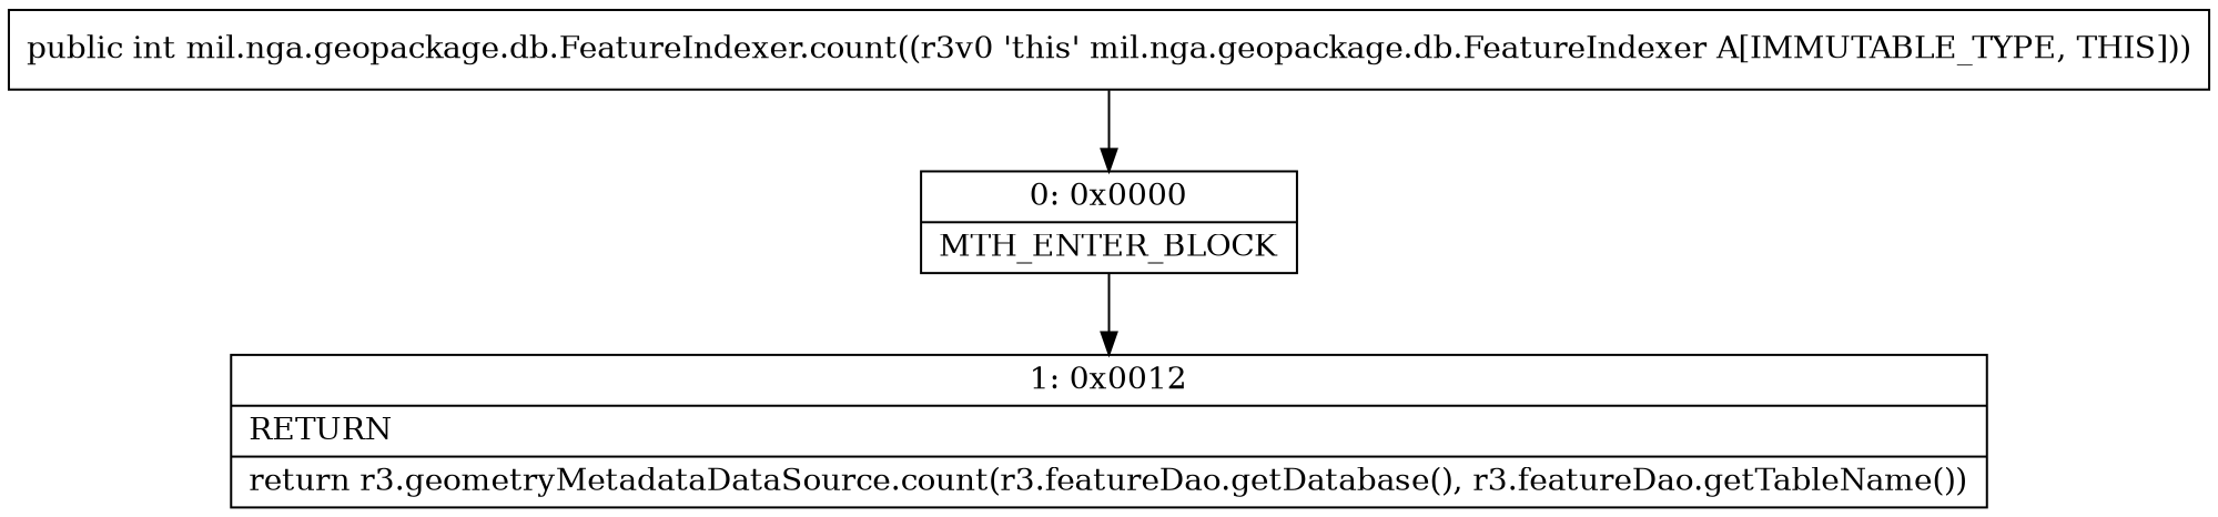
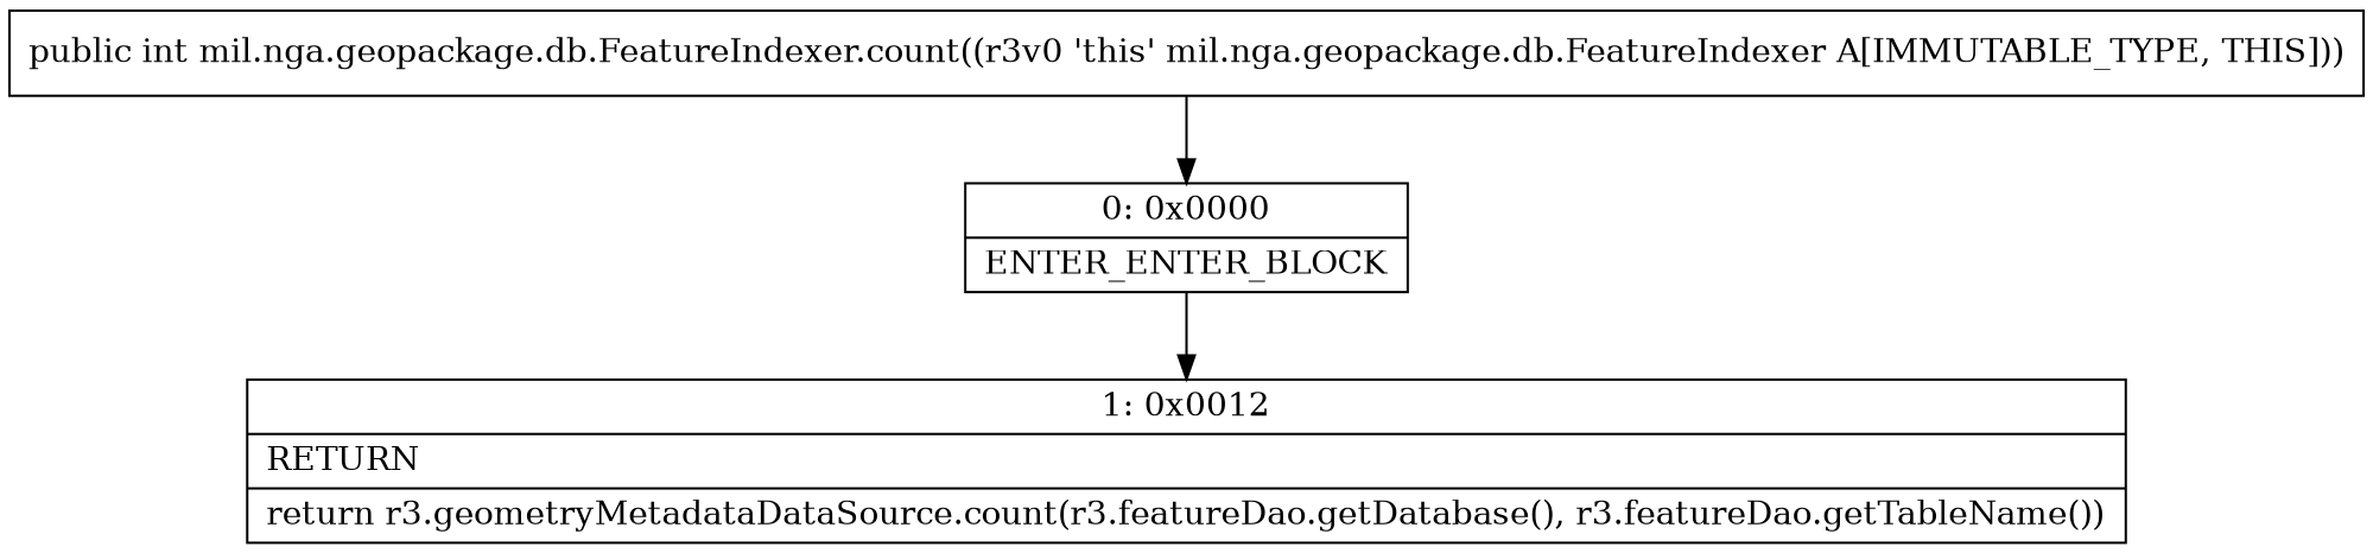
  digraph {
    node [shape=record]
-   n1 [label="{0\:\ 0x0000|MTH_ENTER_BLOCK\l}"]
+   n1 [label="{0\:\ 0x0000|ENTER_ENTER_BLOCK\l}"]
    n2 [label="{1\:\ 0x0012|RETURN\l|return r3.geometryMetadataDataSource.count(r3.featureDao.getDatabase(), r3.featureDao.getTableName())\l}"]
    n3 [label="{public int mil.nga.geopackage.db.FeatureIndexer.count((r3v0 'this' mil.nga.geopackage.db.FeatureIndexer A[IMMUTABLE_TYPE, THIS])) }"]
    n1 -> n2
    n3 -> n1
  }
